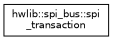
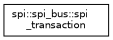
  digraph {
    rankdir=LR
-   n1 [color=black fillcolor=white fontname=Helvetica fontsize=10 height=0.2 label="hwlib::spi_bus::spi\l_transaction" shape=record style=filled width=0.4]
+   n1 [color=black fillcolor=white fontname=Helvetica fontsize=10 height=0.2 label="spi::spi_bus::spi\l_transaction" shape=record style=filled width=0.4]
  }
